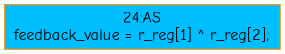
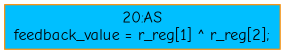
  strict digraph {
    fontname="Comic Neue"
-   n1 [ast="<pyverilog.vparser.ast.Assign object at 0x7f93080c6290>" def_var="['feedback_value']" fillcolor=deepskyblue label="24:AS\nfeedback_value = r_reg[1] ^ r_reg[2];" statements="[]" style=filled typ=Assign use_var="['r_reg', 'r_reg']" color=darkorange shape=box fontname="Comic Neue"]
+   n1 [ast="<pyverilog.vparser.ast.Assign object at 0x7f93080c6290>" def_var="['feedback_value']" fillcolor=deepskyblue label="20:AS\nfeedback_value = r_reg[1] ^ r_reg[2];" statements="[]" style=filled typ=Assign use_var="['r_reg', 'r_reg']" color=darkorange shape=box fontname="Comic Neue"]
  }
